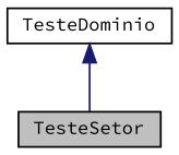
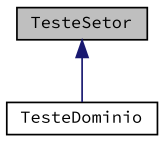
  digraph {
    fontname="Source Code Pro"
    node [color=black fontname="Source Code Pro" fontsize=10 shape=record style=filled]
    n1 [fillcolor=grey75 fontcolor=black height=0.2 label=TesteSetor width=0.4]
    n2 [fillcolor=white height=0.2 label=TesteDominio width=0.4]
-   n2 -> n1 [color=midnightblue dir=back fontname="Source Code Pro" fontsize=10 labelfontname=Helvetica labelfontsize=10 style=solid]
+   n1 -> n2 [color=midnightblue dir=back fontname="Source Code Pro" fontsize=10 labelfontname=Helvetica labelfontsize=10 style=solid]
  }
